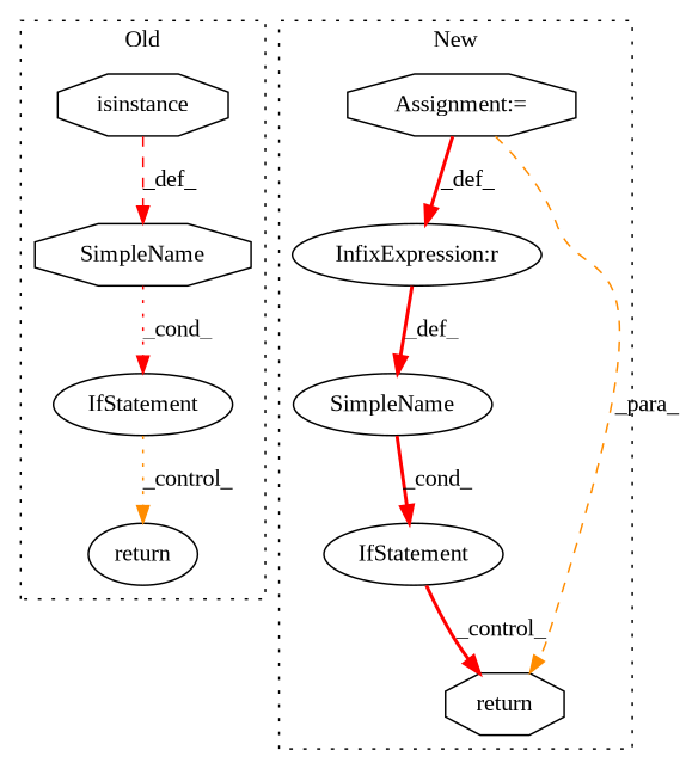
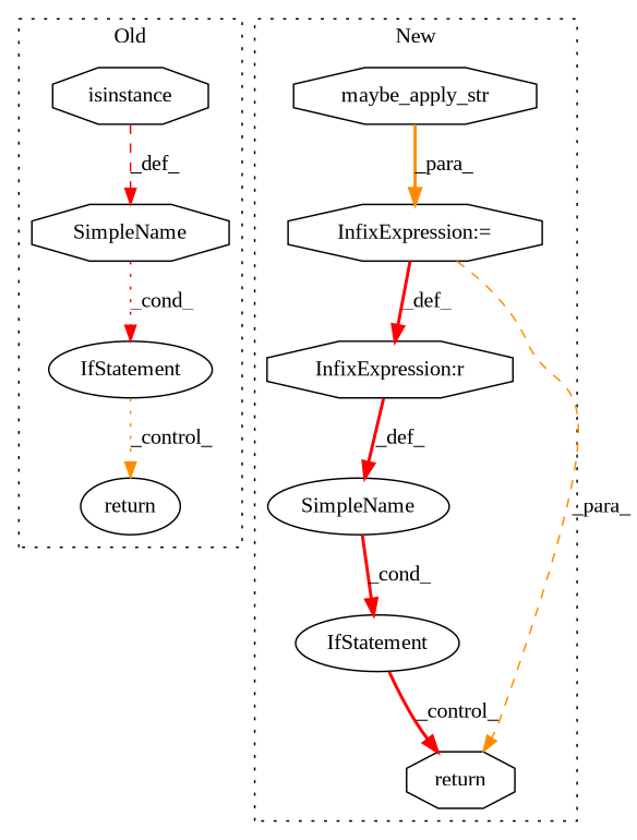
  digraph {
    fontname="Liberation Serif"
    node [a=25 fontname="Liberation Serif" shape=ellipse]
    edge [color=red fontname="Liberation Serif" style=bold]
    n1 [l="4,2" label=IfStatement s="13946,13973"]
    n2 [a=42 label=SimpleName shape=octagon]
    n3 [a=41 l=7 label=return s=13983]
    n4 [a=32 l="11,1" label=isinstance s="13950,13972" shape=octagon]
-   n6 [a=27 l=4 label="InfixExpression:r" s=14553]
+   n5 [a=32 l=17 label=maybe_apply_str s=14520 shape=octagon]
+   n6 [a=27 l=4 label="InfixExpression:r" s=14553 shape=octagon]
    n7 [l="4,2" label=IfStatement s="14543,14561"]
    n8 [a=42 label=SimpleName]
    n9 [a=41 l=7 label=return s=14571 shape=octagon]
-   n10 [a=7 l=1 label="Assignment:=" s=14514 shape=octagon]
+   n10 [a=7 l=1 label="InfixExpression:=" s=14514 shape=octagon]
    subgraph cluster_1 {
      label=Old
      style=dotted
      n1
      n2
      n3
      n4
    }
    subgraph cluster_2 {
      label=New
      style=dotted
+     n5
      n6
      n7
      n8
      n9
      n10
    }
    n1 -> n3 [color=darkorange label=_control_ style=dotted]
    n2 -> n1 [label=_cond_ style=dotted]
    n4 -> n2 [label=_def_ style=dashed]
+   n5 -> n10 [color=darkorange label=_para_]
    n6 -> n8 [label=_def_]
    n7 -> n9 [label=_control_]
    n8 -> n7 [label=_cond_]
    n10 -> n6 [label=_def_]
    n10 -> n9 [color=darkorange label=_para_ style=dashed]
  }
